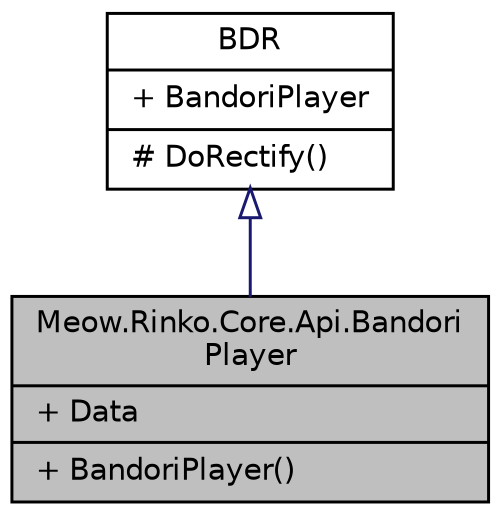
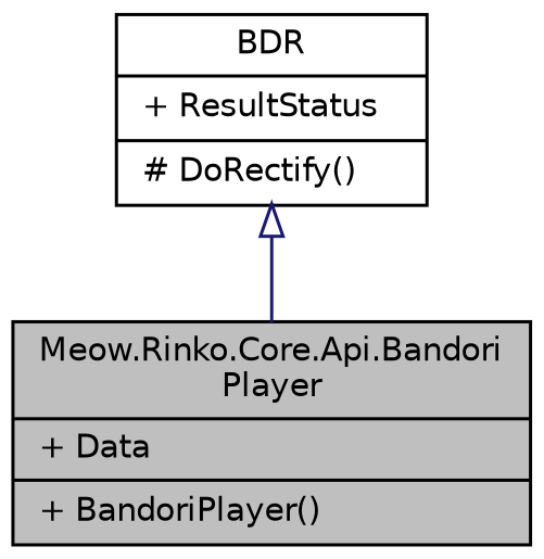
  digraph {
    node [color=black fontname=Helvetica fontsize=10 shape=record style=filled]
    n1 [fillcolor=grey75 fontcolor=black height=0.2 label="{Meow.Rinko.Core.Api.Bandori\lPlayer\n|+ Data\l|+ BandoriPlayer()\l}" width=0.4]
-   n2 [fillcolor=white height=0.2 label="{BDR\n|+ BandoriPlayer\l|# DoRectify()\l}" width=0.4]
+   n2 [fillcolor=white height=0.2 label="{BDR\n|+ ResultStatus\l|# DoRectify()\l}" width=0.4]
    n2 -> n1 [arrowtail=onormal color=midnightblue dir=back fontname=Helvetica fontsize=10 labelfontname=Helvetica labelfontsize=10 style=solid]
  }
